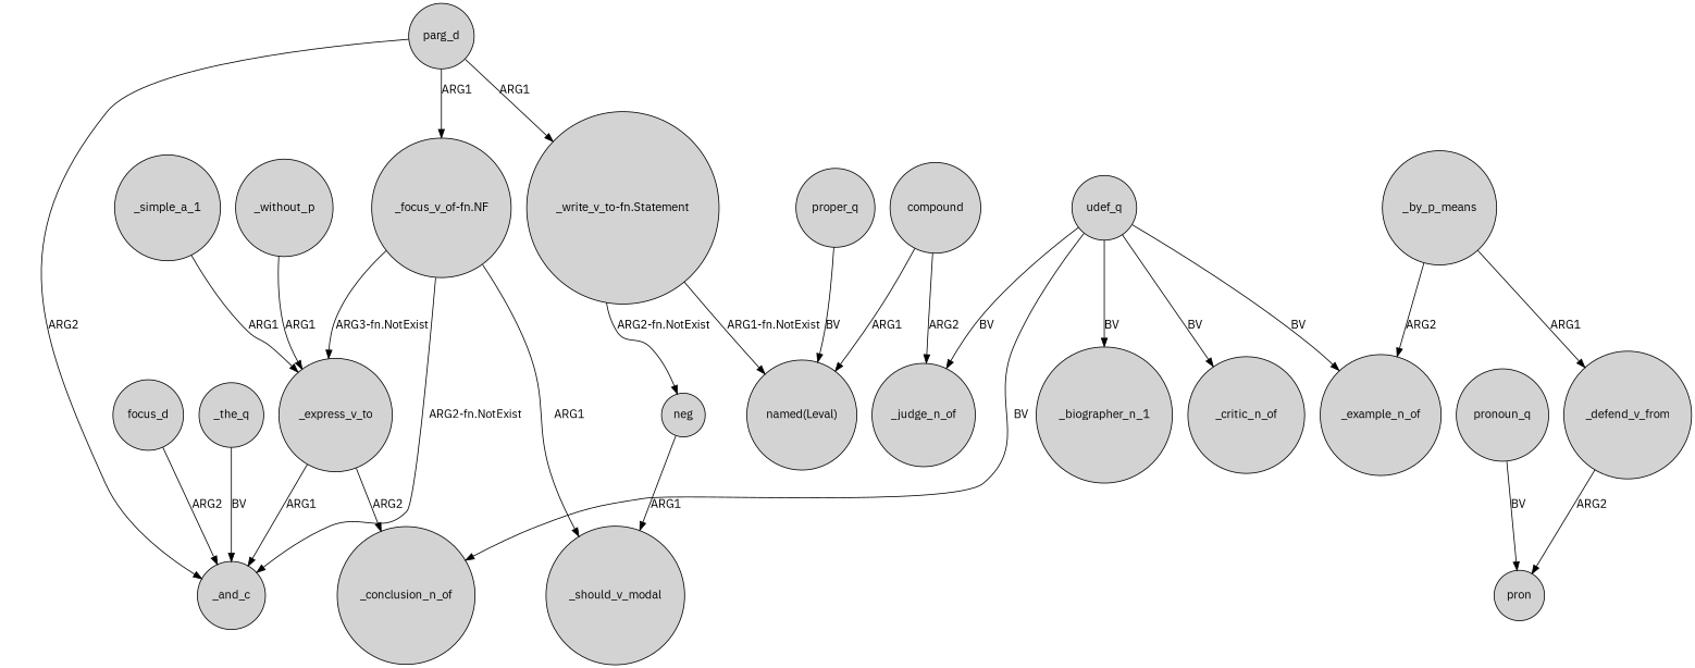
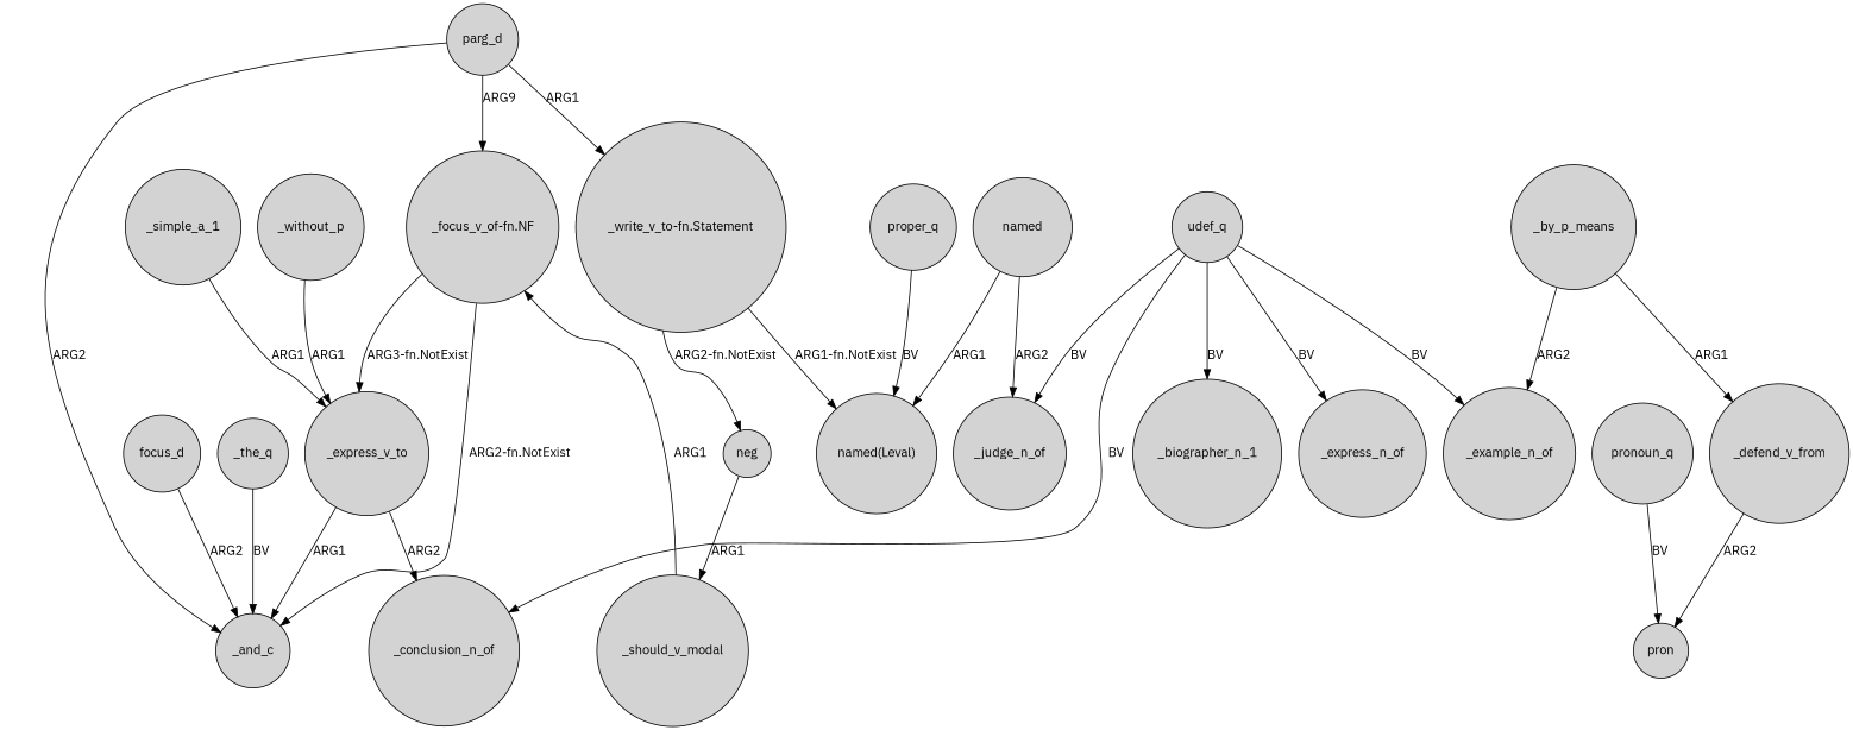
  digraph {
    fontname="IBM Plex Sans"
    node [fontname="IBM Plex Sans" shape=circle style=filled]
    edge [fontname="IBM Plex Sans"]
    _the_q
    _and_c
    neg
    _should_v_modal
    n5 [label="_focus_v_of-fn.NF"]
    _express_v_to
    _by_p_means
    _example_n_of
    _defend_v_from
    pron
-   compound
+   compound [label=named]
    _judge_n_of
    "named(Leval)"
    _without_p
    _conclusion_n_of
    udef_q
-   _critic_n_of
+   _critic_n_of [label=_express_n_of]
    _biographer_n_1
    focus_d
    "_write_v_to-fn.Statement"
    parg_d
    pronoun_q
    proper_q
    _simple_a_1
    _the_q -> _and_c [label=BV]
    neg -> _should_v_modal [label=ARG1]
-   n5 -> _should_v_modal [label=ARG1]
+   _should_v_modal -> n5 [label=ARG1]
    n5 -> _and_c [label="ARG2-fn.NotExist"]
    n5 -> _express_v_to [label="ARG3-fn.NotExist"]
    _express_v_to -> _and_c [label=ARG1]
    _express_v_to -> _conclusion_n_of [label=ARG2]
    _by_p_means -> _example_n_of [label=ARG2]
    _by_p_means -> _defend_v_from [label=ARG1]
    _defend_v_from -> pron [label=ARG2]
    compound -> _judge_n_of [label=ARG2]
    compound -> "named(Leval)" [label=ARG1]
    _without_p -> _express_v_to [label=ARG1]
    udef_q -> _example_n_of [label=BV]
    udef_q -> _judge_n_of [label=BV]
    udef_q -> _conclusion_n_of [label=BV]
    udef_q -> _critic_n_of [label=BV]
    udef_q -> _biographer_n_1 [label=BV]
    focus_d -> _and_c [label=ARG2]
    "_write_v_to-fn.Statement" -> neg [label="ARG2-fn.NotExist"]
    "_write_v_to-fn.Statement" -> "named(Leval)" [label="ARG1-fn.NotExist"]
    parg_d -> _and_c [label=ARG2]
-   parg_d -> n5 [label=ARG1]
+   parg_d -> n5 [label=ARG9]
    parg_d -> "_write_v_to-fn.Statement" [label=ARG1]
    pronoun_q -> pron [label=BV]
    proper_q -> "named(Leval)" [label=BV]
    _simple_a_1 -> _express_v_to [label=ARG1]
  }
